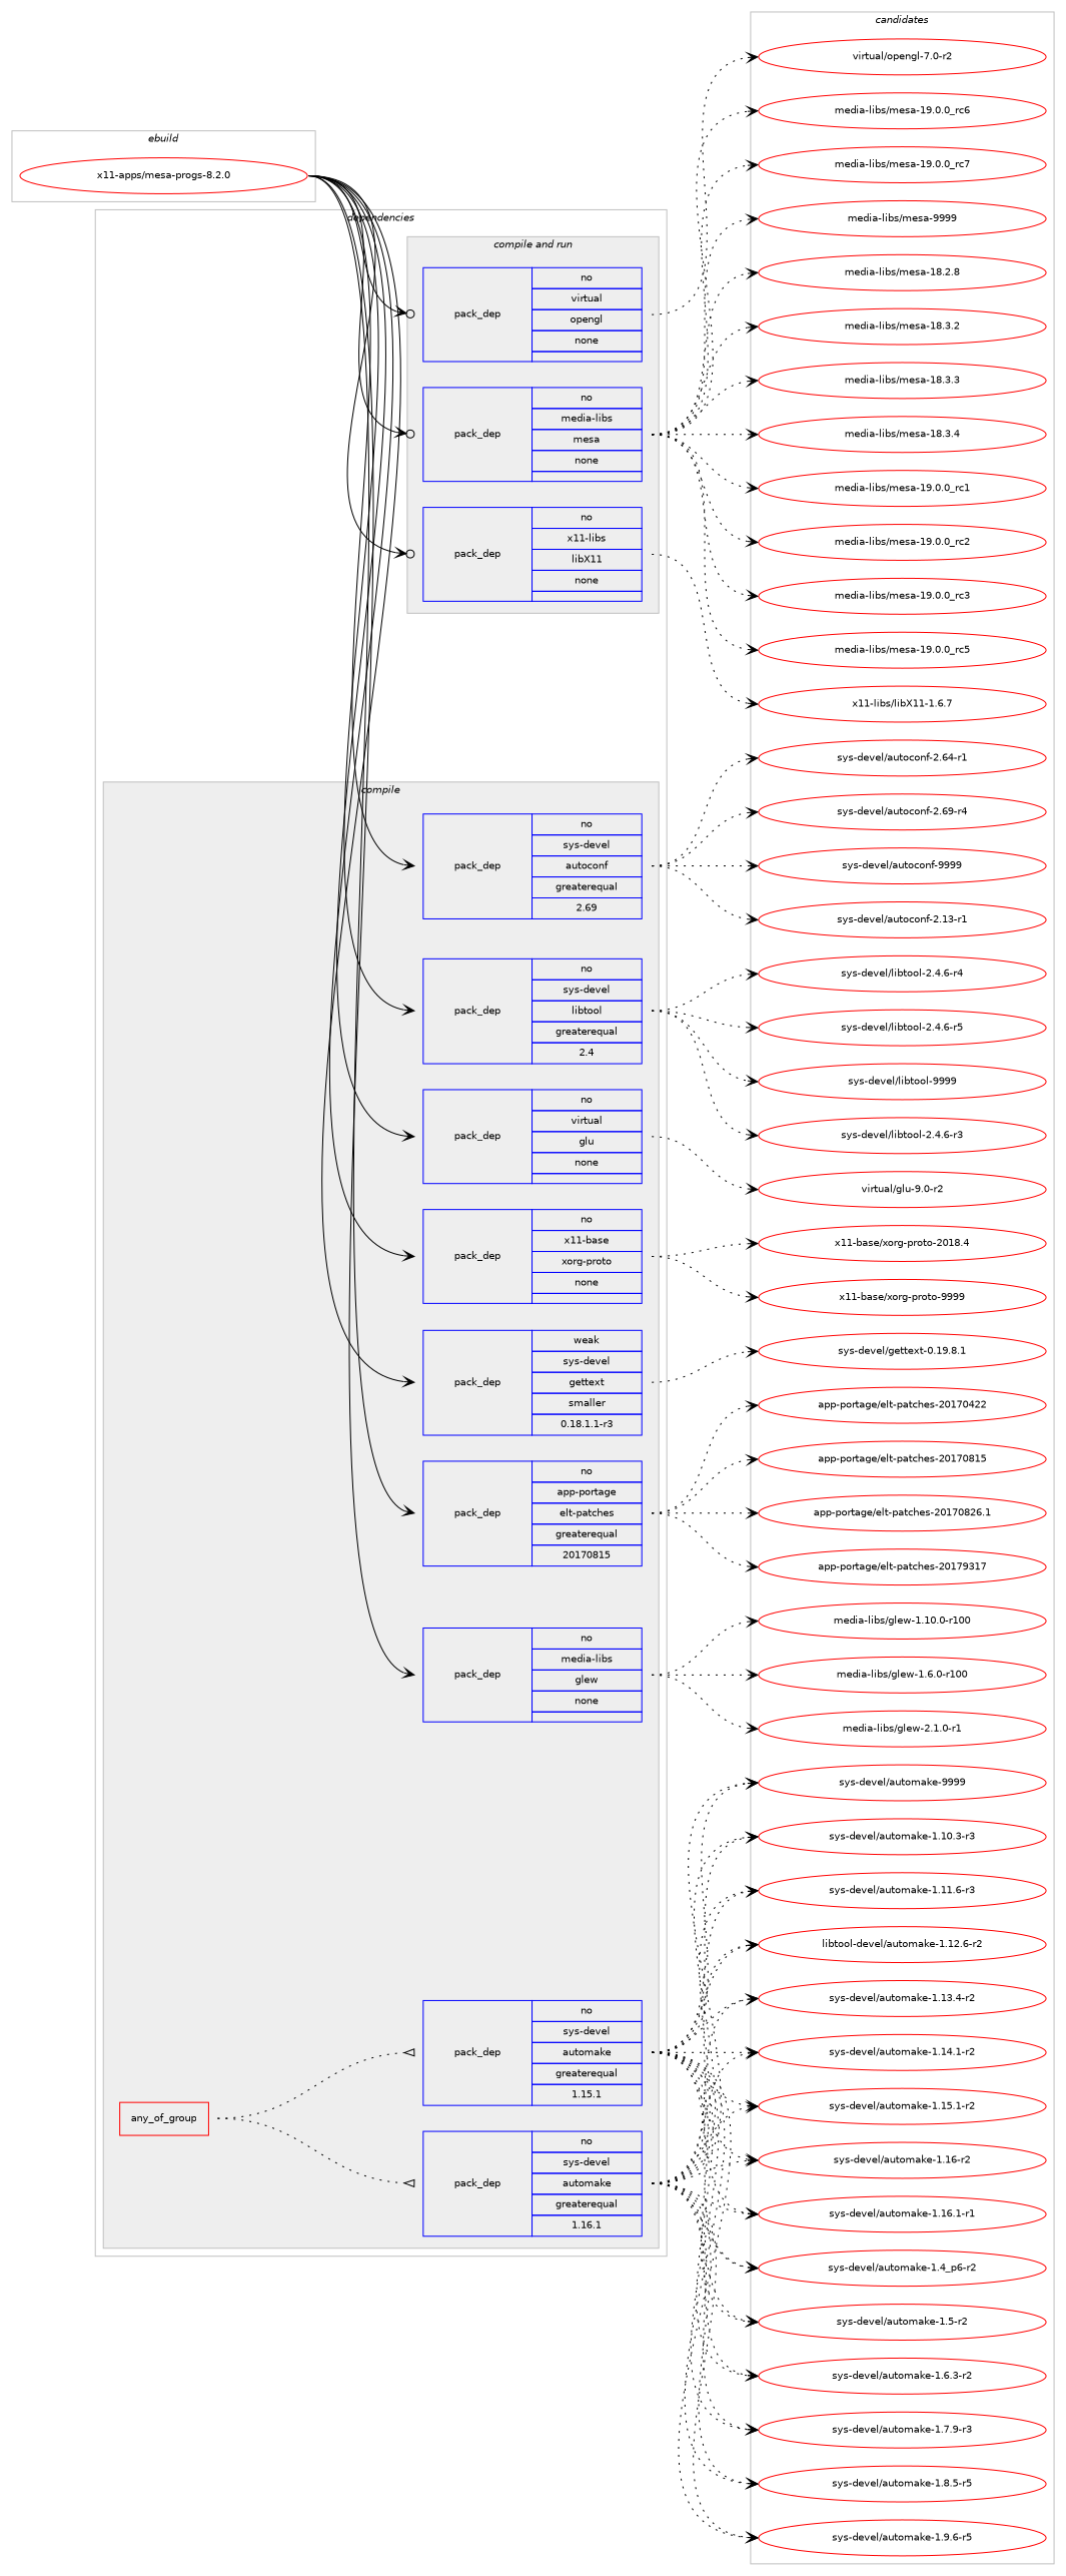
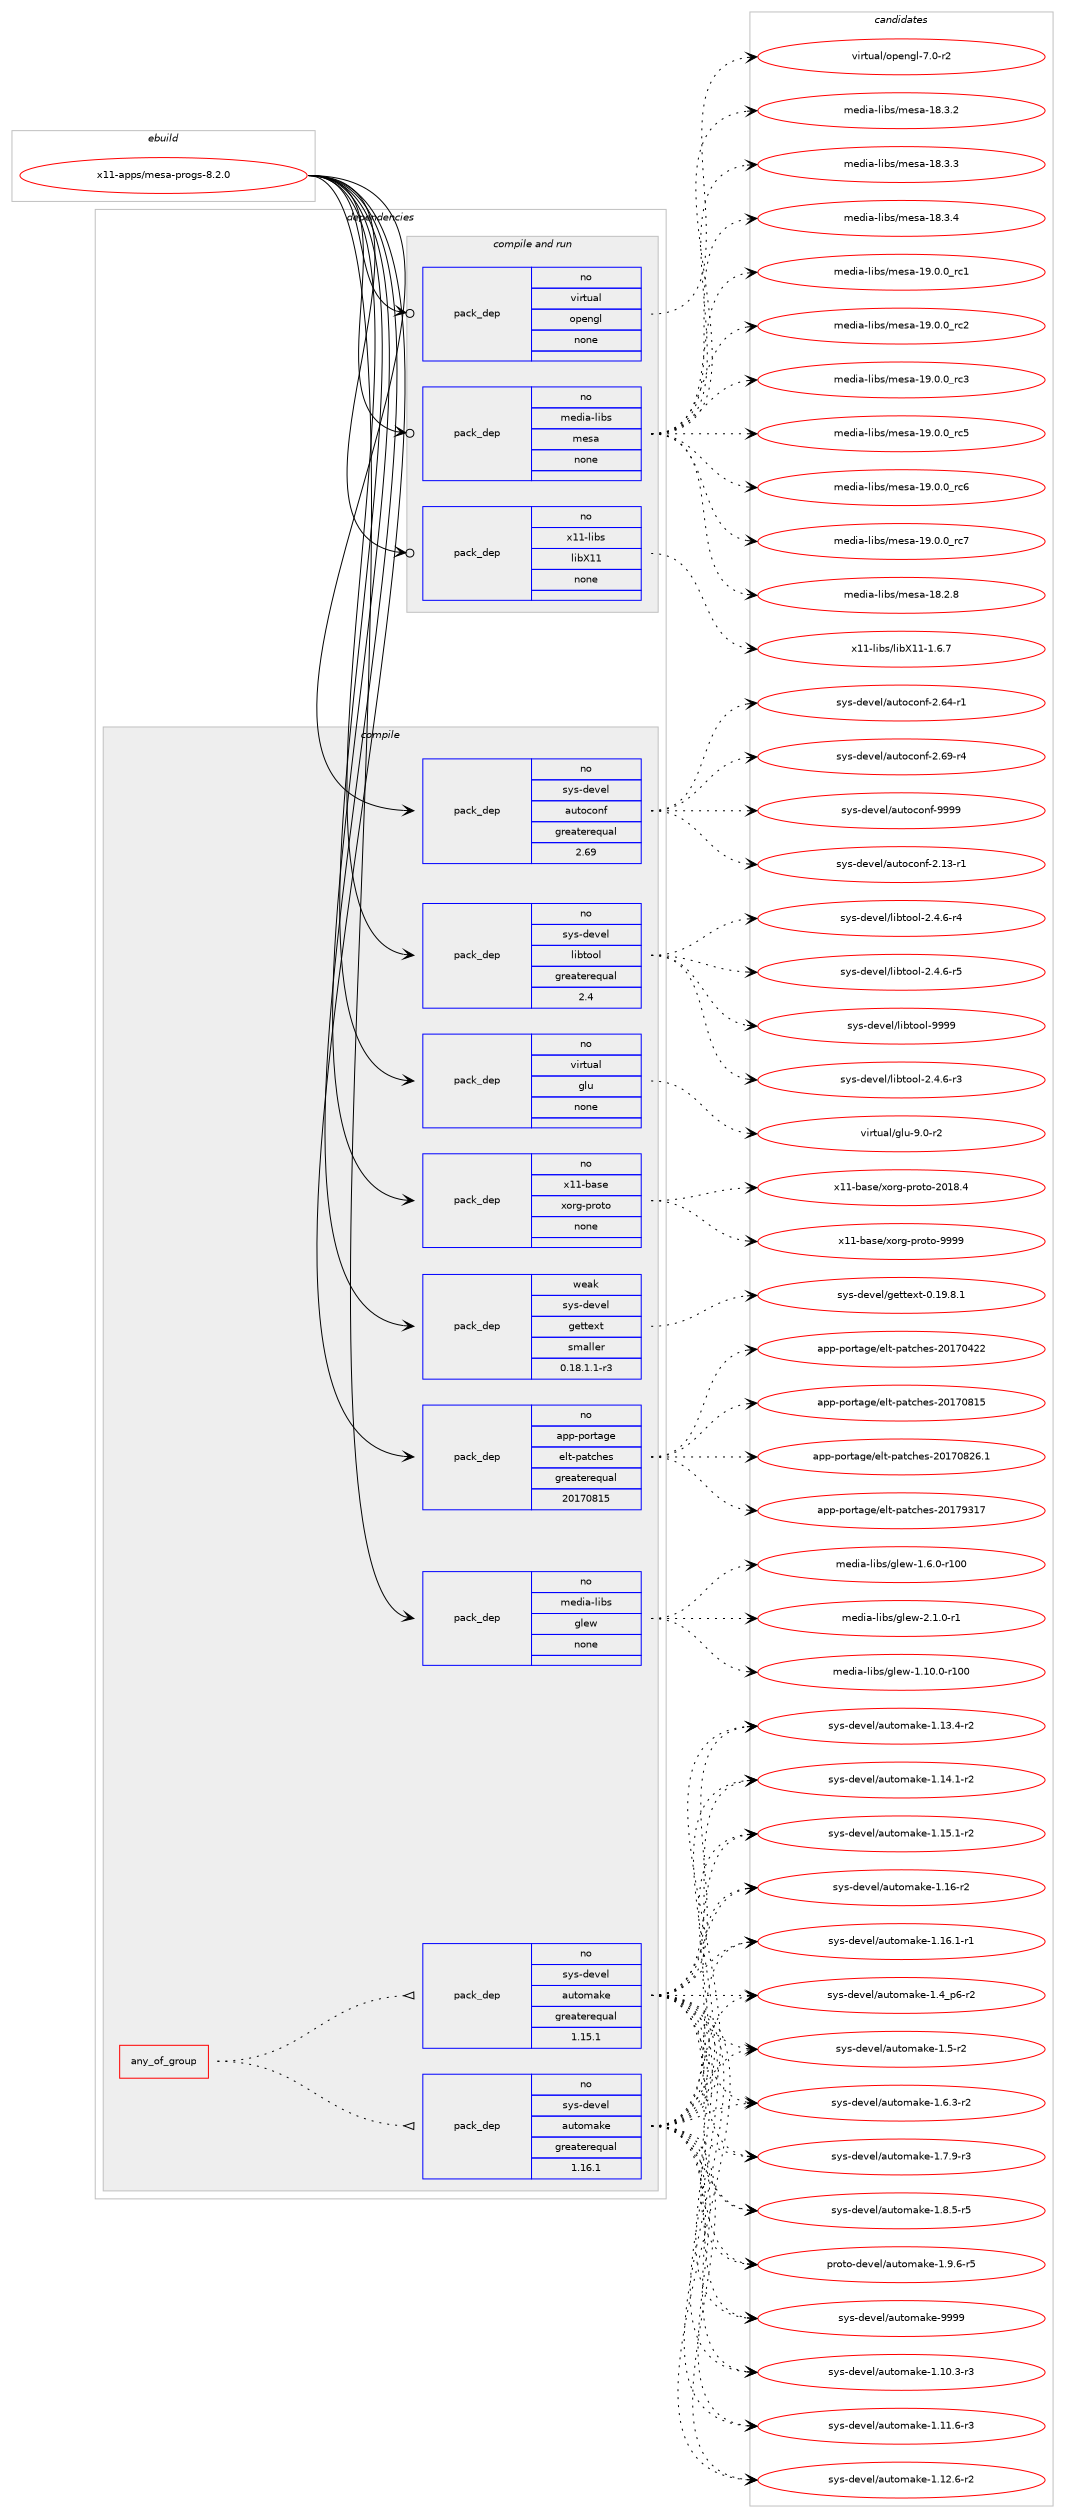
  digraph {
    compound=true
    concentrate=true
    fontname=Helvetica
    fontsize=10
    newrank=true
    rankdir=LR
    ranksep=1.5
    node [color=red fontname=Helvetica fontsize=10]
    edge [arrowhead=vee headport=w style=dotted tailport=e weight=100]
    n1 [label="x11-apps/mesa-progs-8.2.0" width=4]
    n2 [color=blue label=<<TABLE BORDER="0" CELLBORDER="1" CELLSPACING="0" CELLPADDING="4" WIDTH="220"><TR><TD ROWSPAN="6" CELLPADDING="30">pack_dep</TD></TR><TR><TD WIDTH="110">no</TD></TR><TR><TD>sys-devel</TD></TR><TR><TD>automake</TD></TR><TR><TD>greaterequal</TD></TR><TR><TD>1.16.1</TD></TR></TABLE>> shape=none]
    n3 [color=blue label=<<TABLE BORDER="0" CELLBORDER="1" CELLSPACING="0" CELLPADDING="4" WIDTH="220"><TR><TD ROWSPAN="6" CELLPADDING="30">pack_dep</TD></TR><TR><TD WIDTH="110">no</TD></TR><TR><TD>sys-devel</TD></TR><TR><TD>automake</TD></TR><TR><TD>greaterequal</TD></TR><TR><TD>1.15.1</TD></TR></TABLE>> shape=none]
    n4 [label=<<TABLE BORDER="0" CELLBORDER="1" CELLSPACING="0" CELLPADDING="4"><TR><TD CELLPADDING="10">any_of_group</TD></TR></TABLE>> shape=none]
    n5 [color=blue label=<<TABLE BORDER="0" CELLBORDER="1" CELLSPACING="0" CELLPADDING="4" WIDTH="220"><TR><TD ROWSPAN="6" CELLPADDING="30">pack_dep</TD></TR><TR><TD WIDTH="110">no</TD></TR><TR><TD>app-portage</TD></TR><TR><TD>elt-patches</TD></TR><TR><TD>greaterequal</TD></TR><TR><TD>20170815</TD></TR></TABLE>> shape=none]
    n6 [color=blue label=<<TABLE BORDER="0" CELLBORDER="1" CELLSPACING="0" CELLPADDING="4" WIDTH="220"><TR><TD ROWSPAN="6" CELLPADDING="30">pack_dep</TD></TR><TR><TD WIDTH="110">no</TD></TR><TR><TD>media-libs</TD></TR><TR><TD>glew</TD></TR><TR><TD>none</TD></TR><TR><TD></TD></TR></TABLE>> shape=none]
    n7 [color=blue label=<<TABLE BORDER="0" CELLBORDER="1" CELLSPACING="0" CELLPADDING="4" WIDTH="220"><TR><TD ROWSPAN="6" CELLPADDING="30">pack_dep</TD></TR><TR><TD WIDTH="110">no</TD></TR><TR><TD>sys-devel</TD></TR><TR><TD>autoconf</TD></TR><TR><TD>greaterequal</TD></TR><TR><TD>2.69</TD></TR></TABLE>> shape=none]
    n8 [color=blue label=<<TABLE BORDER="0" CELLBORDER="1" CELLSPACING="0" CELLPADDING="4" WIDTH="220"><TR><TD ROWSPAN="6" CELLPADDING="30">pack_dep</TD></TR><TR><TD WIDTH="110">no</TD></TR><TR><TD>sys-devel</TD></TR><TR><TD>libtool</TD></TR><TR><TD>greaterequal</TD></TR><TR><TD>2.4</TD></TR></TABLE>> shape=none]
    n9 [color=blue label=<<TABLE BORDER="0" CELLBORDER="1" CELLSPACING="0" CELLPADDING="4" WIDTH="220"><TR><TD ROWSPAN="6" CELLPADDING="30">pack_dep</TD></TR><TR><TD WIDTH="110">no</TD></TR><TR><TD>virtual</TD></TR><TR><TD>glu</TD></TR><TR><TD>none</TD></TR><TR><TD></TD></TR></TABLE>> shape=none]
    n10 [color=blue label=<<TABLE BORDER="0" CELLBORDER="1" CELLSPACING="0" CELLPADDING="4" WIDTH="220"><TR><TD ROWSPAN="6" CELLPADDING="30">pack_dep</TD></TR><TR><TD WIDTH="110">no</TD></TR><TR><TD>x11-base</TD></TR><TR><TD>xorg-proto</TD></TR><TR><TD>none</TD></TR><TR><TD></TD></TR></TABLE>> shape=none]
    n11 [color=blue label=<<TABLE BORDER="0" CELLBORDER="1" CELLSPACING="0" CELLPADDING="4" WIDTH="220"><TR><TD ROWSPAN="6" CELLPADDING="30">pack_dep</TD></TR><TR><TD WIDTH="110">weak</TD></TR><TR><TD>sys-devel</TD></TR><TR><TD>gettext</TD></TR><TR><TD>smaller</TD></TR><TR><TD>0.18.1.1-r3</TD></TR></TABLE>> shape=none]
    n12 [color=blue label=<<TABLE BORDER="0" CELLBORDER="1" CELLSPACING="0" CELLPADDING="4" WIDTH="220"><TR><TD ROWSPAN="6" CELLPADDING="30">pack_dep</TD></TR><TR><TD WIDTH="110">no</TD></TR><TR><TD>virtual</TD></TR><TR><TD>opengl</TD></TR><TR><TD>none</TD></TR><TR><TD></TD></TR></TABLE>> shape=none]
    n13 [color=blue label=<<TABLE BORDER="0" CELLBORDER="1" CELLSPACING="0" CELLPADDING="4" WIDTH="220"><TR><TD ROWSPAN="6" CELLPADDING="30">pack_dep</TD></TR><TR><TD WIDTH="110">no</TD></TR><TR><TD>media-libs</TD></TR><TR><TD>mesa</TD></TR><TR><TD>none</TD></TR><TR><TD></TD></TR></TABLE>> shape=none]
    n14 [color=blue label=<<TABLE BORDER="0" CELLBORDER="1" CELLSPACING="0" CELLPADDING="4" WIDTH="220"><TR><TD ROWSPAN="6" CELLPADDING="30">pack_dep</TD></TR><TR><TD WIDTH="110">no</TD></TR><TR><TD>x11-libs</TD></TR><TR><TD>libX11</TD></TR><TR><TD>none</TD></TR><TR><TD></TD></TR></TABLE>> shape=none]
    n15 [label="sys-devel/automake-1.10.3-r3" width=4]
    n16 [label="sys-devel/automake-1.11.6-r3" width=4]
-   n17 [label="libtool-devel/automake-1.12.6-r2" width=4]
+   n17 [label="sys-devel/automake-1.12.6-r2" width=4]
    n18 [label="sys-devel/automake-1.13.4-r2" width=4]
    n19 [label="sys-devel/automake-1.14.1-r2" width=4]
    n20 [label="sys-devel/automake-1.15.1-r2" width=4]
    n21 [label="sys-devel/automake-1.16-r2" width=4]
    n22 [label="sys-devel/automake-1.16.1-r1" width=4]
    n23 [label="sys-devel/automake-1.4_p6-r2" width=4]
    n24 [label="sys-devel/automake-1.5-r2" width=4]
    n25 [label="sys-devel/automake-1.6.3-r2" width=4]
    n26 [label="sys-devel/automake-1.7.9-r3" width=4]
    n27 [label="sys-devel/automake-1.8.5-r5" width=4]
-   n28 [label="sys-devel/automake-1.9.6-r5" width=4]
+   n28 [label="proto-devel/automake-1.9.6-r5" width=4]
    n29 [label="sys-devel/automake-9999" width=4]
    n30 [label="app-portage/elt-patches-20179317" width=4]
    n31 [label="app-portage/elt-patches-20170422" width=4]
    n32 [label="app-portage/elt-patches-20170815" width=4]
    n33 [label="app-portage/elt-patches-20170826.1" width=4]
    n34 [label="media-libs/glew-1.10.0-r100" width=4]
    n35 [label="media-libs/glew-1.6.0-r100" width=4]
    n36 [label="media-libs/glew-2.1.0-r1" width=4]
    n37 [label="sys-devel/autoconf-2.13-r1" width=4]
    n38 [label="sys-devel/autoconf-2.64-r1" width=4]
    n39 [label="sys-devel/autoconf-2.69-r4" width=4]
    n40 [label="sys-devel/autoconf-9999" width=4]
    n41 [label="sys-devel/libtool-2.4.6-r3" width=4]
    n42 [label="sys-devel/libtool-2.4.6-r4" width=4]
    n43 [label="sys-devel/libtool-2.4.6-r5" width=4]
    n44 [label="sys-devel/libtool-9999" width=4]
    n45 [label="virtual/glu-9.0-r2" width=4]
    n46 [label="x11-base/xorg-proto-2018.4" width=4]
    n47 [label="x11-base/xorg-proto-9999" width=4]
    n48 [label="sys-devel/gettext-0.19.8.1" width=4]
    n49 [label="media-libs/mesa-18.2.8" width=4]
    n50 [label="media-libs/mesa-18.3.2" width=4]
    n51 [label="media-libs/mesa-18.3.3" width=4]
    n52 [label="media-libs/mesa-18.3.4" width=4]
    n53 [label="media-libs/mesa-19.0.0_rc1" width=4]
    n54 [label="media-libs/mesa-19.0.0_rc2" width=4]
    n55 [label="media-libs/mesa-19.0.0_rc3" width=4]
    n56 [label="media-libs/mesa-19.0.0_rc5" width=4]
    n57 [label="media-libs/mesa-19.0.0_rc6" width=4]
    n58 [label="media-libs/mesa-19.0.0_rc7" width=4]
-   n59 [label="media-libs/mesa-9999" width=4]
    n60 [label="virtual/opengl-7.0-r2" width=4]
    n61 [label="x11-libs/libX11-1.6.7" width=4]
    subgraph cluster_1 {
      color=gray
      label=<<i>ebuild</i>>
      rank=same
      n1
    }
    subgraph cluster_2 {
      color=gray
      label=<<i>dependencies</i>>
      subgraph cluster_3 {
        color=gray
        fillcolor="#eeeeee"
        label=<<i>compile</i>>
        style=filled
        subgraph sub_4 {
          color=gray
          fillcolor="#eeeeee"
          label=<<i>compile</i>>
          style=filled
          n4
          subgraph sub_5 {
            color=gray
            fillcolor="#eeeeee"
            label=<<i>compile</i>>
            style=filled
            n2
          }
          subgraph sub_6 {
            color=gray
            fillcolor="#eeeeee"
            label=<<i>compile</i>>
            style=filled
            n3
          }
        }
        subgraph sub_7 {
          color=gray
          fillcolor="#eeeeee"
          label=<<i>compile</i>>
          style=filled
          n5
        }
        subgraph sub_8 {
          color=gray
          fillcolor="#eeeeee"
          label=<<i>compile</i>>
          style=filled
          n6
        }
        subgraph sub_9 {
          color=gray
          fillcolor="#eeeeee"
          label=<<i>compile</i>>
          style=filled
          n7
        }
        subgraph sub_10 {
          color=gray
          fillcolor="#eeeeee"
          label=<<i>compile</i>>
          style=filled
          n8
        }
        subgraph sub_11 {
          color=gray
          fillcolor="#eeeeee"
          label=<<i>compile</i>>
          style=filled
          n9
        }
        subgraph sub_12 {
          color=gray
          fillcolor="#eeeeee"
          label=<<i>compile</i>>
          style=filled
          n10
        }
        subgraph sub_13 {
          color=gray
          fillcolor="#eeeeee"
          label=<<i>compile</i>>
          style=filled
          n11
        }
      }
      subgraph cluster_14 {
        color=gray
        fillcolor="#eeeeee"
        label=<<i>compile and run</i>>
        style=filled
        subgraph sub_15 {
          color=gray
          fillcolor="#eeeeee"
          label=<<i>compile and run</i>>
          style=filled
          n12
        }
        subgraph sub_16 {
          color=gray
          fillcolor="#eeeeee"
          label=<<i>compile and run</i>>
          style=filled
          n13
        }
        subgraph sub_17 {
          color=gray
          fillcolor="#eeeeee"
          label=<<i>compile and run</i>>
          style=filled
          n14
        }
      }
      subgraph cluster_18 {
        color=gray
        fillcolor="#eeeeee"
        label=<<i>run</i>>
        style=filled
      }
    }
    subgraph cluster_19 {
      color=gray
      label=<<i>candidates</i>>
      rank=same
      subgraph sub_20 {
        color=black
        label=<<i>candidates</i>>
        nodesep=1
        rank=same
        n15
        n16
        n17
        n18
        n19
        n20
        n21
        n22
        n23
        n24
        n25
        n26
        n27
        n28
        n29
      }
      subgraph sub_21 {
        color=black
        label=<<i>candidates</i>>
        nodesep=1
        rank=same
        n15
        n16
        n17
        n18
        n19
        n20
        n21
        n22
        n23
        n24
        n25
        n26
        n27
        n28
        n29
      }
      subgraph sub_22 {
        color=black
        label=<<i>candidates</i>>
        nodesep=1
        rank=same
        n30
        n31
        n32
        n33
      }
      subgraph sub_23 {
        color=black
        label=<<i>candidates</i>>
        nodesep=1
        rank=same
        n34
        n35
        n36
      }
      subgraph sub_24 {
        color=black
        label=<<i>candidates</i>>
        nodesep=1
        rank=same
        n37
        n38
        n39
        n40
      }
      subgraph sub_25 {
        color=black
        label=<<i>candidates</i>>
        nodesep=1
        rank=same
        n41
        n42
        n43
        n44
      }
      subgraph sub_26 {
        color=black
        label=<<i>candidates</i>>
        nodesep=1
        rank=same
        n45
      }
      subgraph sub_27 {
        color=black
        label=<<i>candidates</i>>
        nodesep=1
        rank=same
        n46
        n47
      }
      subgraph sub_28 {
        color=black
        label=<<i>candidates</i>>
        nodesep=1
        rank=same
        n48
      }
      subgraph sub_29 {
        color=black
        label=<<i>candidates</i>>
        nodesep=1
        rank=same
        n49
        n50
        n51
        n52
        n53
        n54
        n55
        n56
        n57
        n58
-       n59
      }
      subgraph sub_30 {
        color=black
        label=<<i>candidates</i>>
        nodesep=1
        rank=same
        n60
      }
      subgraph sub_31 {
        color=black
        label=<<i>candidates</i>>
        nodesep=1
        rank=same
        n61
      }
    }
    n1 -> n5 [style=solid weight=20]
    n1 -> n6 [style=solid weight=20]
    n1 -> n7 [style=solid weight=20]
    n1 -> n8 [style=solid weight=20]
    n1 -> n9 [style=solid weight=20]
    n1 -> n10 [style=solid weight=20]
    n1 -> n11 [style=solid weight=20]
    n1 -> n12 [arrowhead=odotvee style=solid weight=20]
    n1 -> n13 [arrowhead=odotvee style=solid weight=20]
    n1 -> n14 [arrowhead=odotvee style=solid weight=20]
    n2 -> n15
    n2 -> n16
    n2 -> n17
    n2 -> n18
    n2 -> n19
    n2 -> n20
    n2 -> n21
    n2 -> n22
    n2 -> n23
    n2 -> n24
    n2 -> n25
    n2 -> n26
    n2 -> n27
    n2 -> n28
    n2 -> n29
    n3 -> n15
    n3 -> n16
    n3 -> n17
    n3 -> n18
    n3 -> n19
    n3 -> n20
    n3 -> n21
    n3 -> n22
    n3 -> n23
    n3 -> n24
    n3 -> n25
    n3 -> n26
    n3 -> n27
    n3 -> n28
    n3 -> n29
    n4 -> n2 [arrowhead=oinv weight=20]
    n4 -> n3 [arrowhead=oinv weight=20]
    n5 -> n30
    n5 -> n31
    n5 -> n32
    n5 -> n33
    n6 -> n34
    n6 -> n35
    n6 -> n36
    n7 -> n37
    n7 -> n38
    n7 -> n39
    n7 -> n40
    n8 -> n41
    n8 -> n42
    n8 -> n43
    n8 -> n44
    n9 -> n45
    n10 -> n46
    n10 -> n47
    n11 -> n48
    n12 -> n60
    n13 -> n49
    n13 -> n50
    n13 -> n51
    n13 -> n52
    n13 -> n53
    n13 -> n54
    n13 -> n55
    n13 -> n56
    n13 -> n57
    n13 -> n58
-   n13 -> n59
    n14 -> n61
  }
